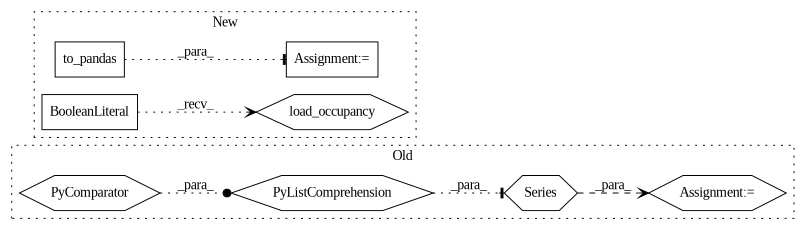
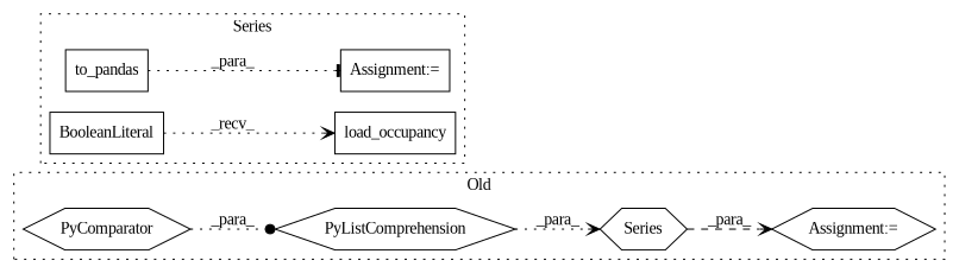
  digraph {
    fontname="Liberation Serif"
    rankdir=LR
    node [a=32 fontname="Liberation Serif" shape=hexagon]
    edge [arrowhead=vee fontname="Liberation Serif" style=dotted]
    n1 [a=113 l=27 label=PyComparator s=4523]
    n2 [l="18,-5" label=Series s="4408,4558"]
    n3 [a=109 l=132 label=PyListComprehension s=4426]
    n4 [a=7 l=1 label="Assignment:=" s=4404]
-   n5 [l="15,1" label=load_occupancy s="4197,4216"]
+   n5 [l="15,1" label=load_occupancy s="4197,4216" shape=box]
    n6 [l=11 label=to_pandas s=4250 shape=box]
    n7 [a=9 l=4 label=BooleanLiteral s=4212 shape=box]
    n8 [a=7 l=2 label="Assignment:=" s=4243 shape=box]
    subgraph cluster_1 {
      label=Old
      style=dotted
      n1
      n2
      n3
      n4
    }
    subgraph cluster_2 {
-     label=New
+     label=Series
      style=dotted
      n5
      n6
      n7
      n8
    }
    n1 -> n3 [arrowhead=dot label=_para_]
    n2 -> n4 [label=_para_ style=dashed]
-   n3 -> n2 [arrowhead=tee label=_para_]
+   n3 -> n2 [label=_para_]
    n6 -> n8 [arrowhead=tee label=_para_]
    n7 -> n5 [label=_recv_]
  }
